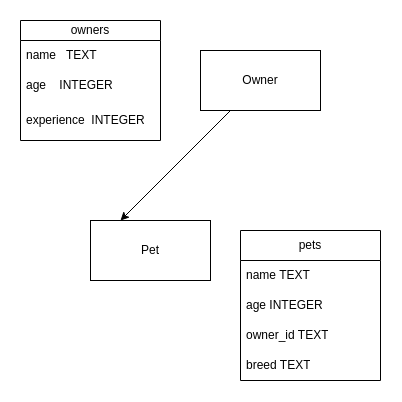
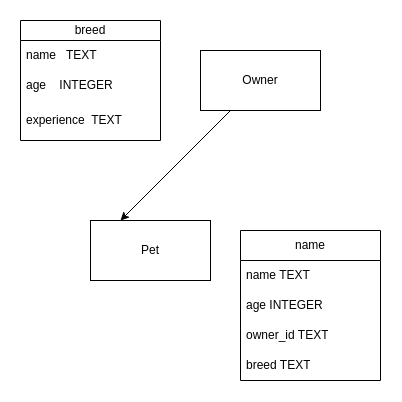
  <mxCell id="0" />
  <mxCell id="1" parent="0" />
  <mxCell id="2" value="Pet" style="rounded=0;whiteSpace=wrap;html=1;" parent="1" vertex="1"><mxGeometry x="90" y="220" width="120" height="60" as="geometry" /></mxCell>
  <mxCell id="3" style="edgeStyle=none;html=1;exitX=0;exitY=0.5;exitDx=0;exitDy=0;entryX=0.25;entryY=0;entryDx=0;entryDy=0;" parent="1" target="2" edge="1"><mxGeometry relative="1" as="geometry"><mxPoint x="230" y="110" as="sourcePoint" /></mxGeometry></mxCell>
- <mxCell id="4" value="owners" style="swimlane;fontStyle=0;childLayout=stackLayout;horizontal=1;startSize=20;horizontalStack=0;resizeParent=1;resizeParentMax=0;resizeLast=0;collapsible=1;marginBottom=0;whiteSpace=wrap;html=1;" parent="1" vertex="1"><mxGeometry x="20" y="20" width="140" height="120" as="geometry" /></mxCell>
+ <mxCell id="4" value="breed" style="swimlane;fontStyle=0;childLayout=stackLayout;horizontal=1;startSize=20;horizontalStack=0;resizeParent=1;resizeParentMax=0;resizeLast=0;collapsible=1;marginBottom=0;whiteSpace=wrap;html=1;" parent="1" vertex="1"><mxGeometry x="20" y="20" width="140" height="120" as="geometry" /></mxCell>
  <mxCell id="5" value="name&amp;nbsp; &amp;nbsp;TEXT" style="text;strokeColor=none;fillColor=none;align=left;verticalAlign=middle;spacingLeft=4;spacingRight=4;overflow=hidden;points=[[0,0.5],[1,0.5]];portConstraint=eastwest;rotatable=0;whiteSpace=wrap;html=1;" parent="4" vertex="1"><mxGeometry y="20" width="140" height="30" as="geometry" /></mxCell>
  <mxCell id="6" value="age&amp;nbsp; &amp;nbsp; INTEGER" style="text;strokeColor=none;fillColor=none;align=left;verticalAlign=middle;spacingLeft=4;spacingRight=4;overflow=hidden;points=[[0,0.5],[1,0.5]];portConstraint=eastwest;rotatable=0;whiteSpace=wrap;html=1;" parent="4" vertex="1"><mxGeometry y="50" width="140" height="30" as="geometry" /></mxCell>
- <mxCell id="7" value="experience&amp;nbsp; INTEGER" style="text;strokeColor=none;fillColor=none;align=left;verticalAlign=middle;spacingLeft=4;spacingRight=4;overflow=hidden;points=[[0,0.5],[1,0.5]];portConstraint=eastwest;rotatable=0;whiteSpace=wrap;html=1;" parent="4" vertex="1"><mxGeometry y="80" width="140" height="40" as="geometry" /></mxCell>
- <mxCell id="8" value="pets" style="swimlane;fontStyle=0;childLayout=stackLayout;horizontal=1;startSize=30;horizontalStack=0;resizeParent=1;resizeParentMax=0;resizeLast=0;collapsible=1;marginBottom=0;whiteSpace=wrap;html=1;" parent="1" vertex="1"><mxGeometry x="240" y="230" width="140" height="150" as="geometry" /></mxCell>
+ <mxCell id="7" value="experience&amp;nbsp; TEXT" style="text;strokeColor=none;fillColor=none;align=left;verticalAlign=middle;spacingLeft=4;spacingRight=4;overflow=hidden;points=[[0,0.5],[1,0.5]];portConstraint=eastwest;rotatable=0;whiteSpace=wrap;html=1;" parent="4" vertex="1"><mxGeometry y="80" width="140" height="40" as="geometry" /></mxCell>
+ <mxCell id="8" value="name" style="swimlane;fontStyle=0;childLayout=stackLayout;horizontal=1;startSize=30;horizontalStack=0;resizeParent=1;resizeParentMax=0;resizeLast=0;collapsible=1;marginBottom=0;whiteSpace=wrap;html=1;" parent="1" vertex="1"><mxGeometry x="240" y="230" width="140" height="150" as="geometry" /></mxCell>
  <mxCell id="9" value="name TEXT" style="text;strokeColor=none;fillColor=none;align=left;verticalAlign=middle;spacingLeft=4;spacingRight=4;overflow=hidden;points=[[0,0.5],[1,0.5]];portConstraint=eastwest;rotatable=0;whiteSpace=wrap;html=1;" parent="8" vertex="1"><mxGeometry y="30" width="140" height="30" as="geometry" /></mxCell>
  <mxCell id="10" value="age INTEGER" style="text;strokeColor=none;fillColor=none;align=left;verticalAlign=middle;spacingLeft=4;spacingRight=4;overflow=hidden;points=[[0,0.5],[1,0.5]];portConstraint=eastwest;rotatable=0;whiteSpace=wrap;html=1;" parent="8" vertex="1"><mxGeometry y="60" width="140" height="30" as="geometry" /></mxCell>
  <mxCell id="11" value="owner_id TEXT" style="text;strokeColor=none;fillColor=none;align=left;verticalAlign=middle;spacingLeft=4;spacingRight=4;overflow=hidden;points=[[0,0.5],[1,0.5]];portConstraint=eastwest;rotatable=0;whiteSpace=wrap;html=1;" parent="8" vertex="1"><mxGeometry y="90" width="140" height="30" as="geometry" /></mxCell>
  <mxCell id="12" value="breed TEXT" style="text;strokeColor=none;fillColor=none;align=left;verticalAlign=middle;spacingLeft=4;spacingRight=4;overflow=hidden;points=[[0,0.5],[1,0.5]];portConstraint=eastwest;rotatable=0;whiteSpace=wrap;html=1;" parent="8" vertex="1"><mxGeometry y="120" width="140" height="30" as="geometry" /></mxCell>
  <mxCell id="13" value="Owner" style="rounded=0;whiteSpace=wrap;html=1;" parent="1" vertex="1"><mxGeometry x="200" y="50" width="120" height="60" as="geometry" /></mxCell>
